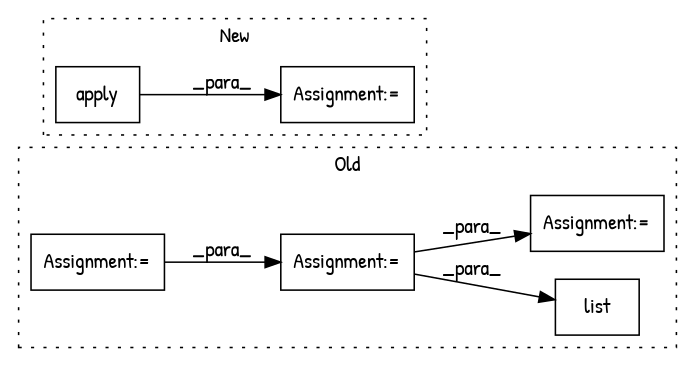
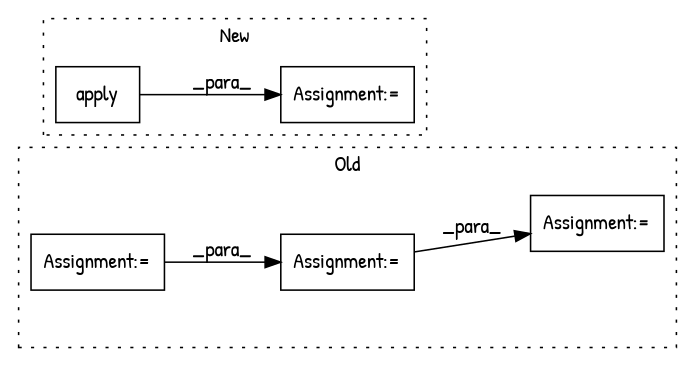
  digraph {
    rankdir=LR
    fontname="Patrick Hand"
    node [a=7 l=1 shape=box fontname="Patrick Hand"]
    edge [fontname="Patrick Hand"]
-   n1 [a=32 l="5,1" label=list s="15762,15792"]
    n2 [label="Assignment:=" s=15438]
    n3 [label="Assignment:=" s=15475]
    n4 [label="Assignment:=" s=15639]
    n5 [a=32 l="6,1" label=apply s="14017,14029"]
    n6 [label="Assignment:=" s=13998]
    subgraph cluster_1 {
      label=Old
      style=dotted
-     n1
      n2
      n3
      n4
    }
    subgraph cluster_2 {
      label=New
      style=dotted
      n5
      n6
    }
    n2 -> n3 [label=_para_]
-   n3 -> n1 [label=_para_]
    n3 -> n4 [label=_para_]
    n5 -> n6 [label=_para_]
  }
